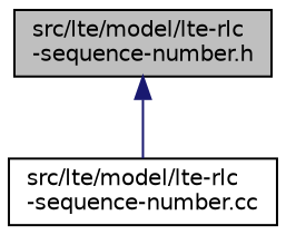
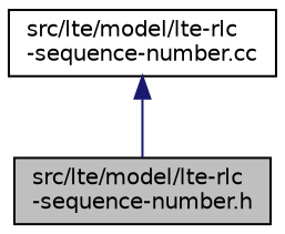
  digraph {
    node [color=black fontname=Helvetica fontsize=10 shape=record style=filled]
    n1 [fillcolor=grey75 fontcolor=black height=0.2 label="src/lte/model/lte-rlc\l-sequence-number.h" width=0.4]
    n2 [fillcolor=white height=0.2 label="src/lte/model/lte-rlc\l-sequence-number.cc" width=0.4]
-   n1 -> n2 [color=midnightblue dir=back fontname=Helvetica fontsize=10 labelfontname=Helvetica labelfontsize=10 style=solid]
+   n2 -> n1 [color=midnightblue dir=back fontname=Helvetica fontsize=10 labelfontname=Helvetica labelfontsize=10 style=solid]
  }
